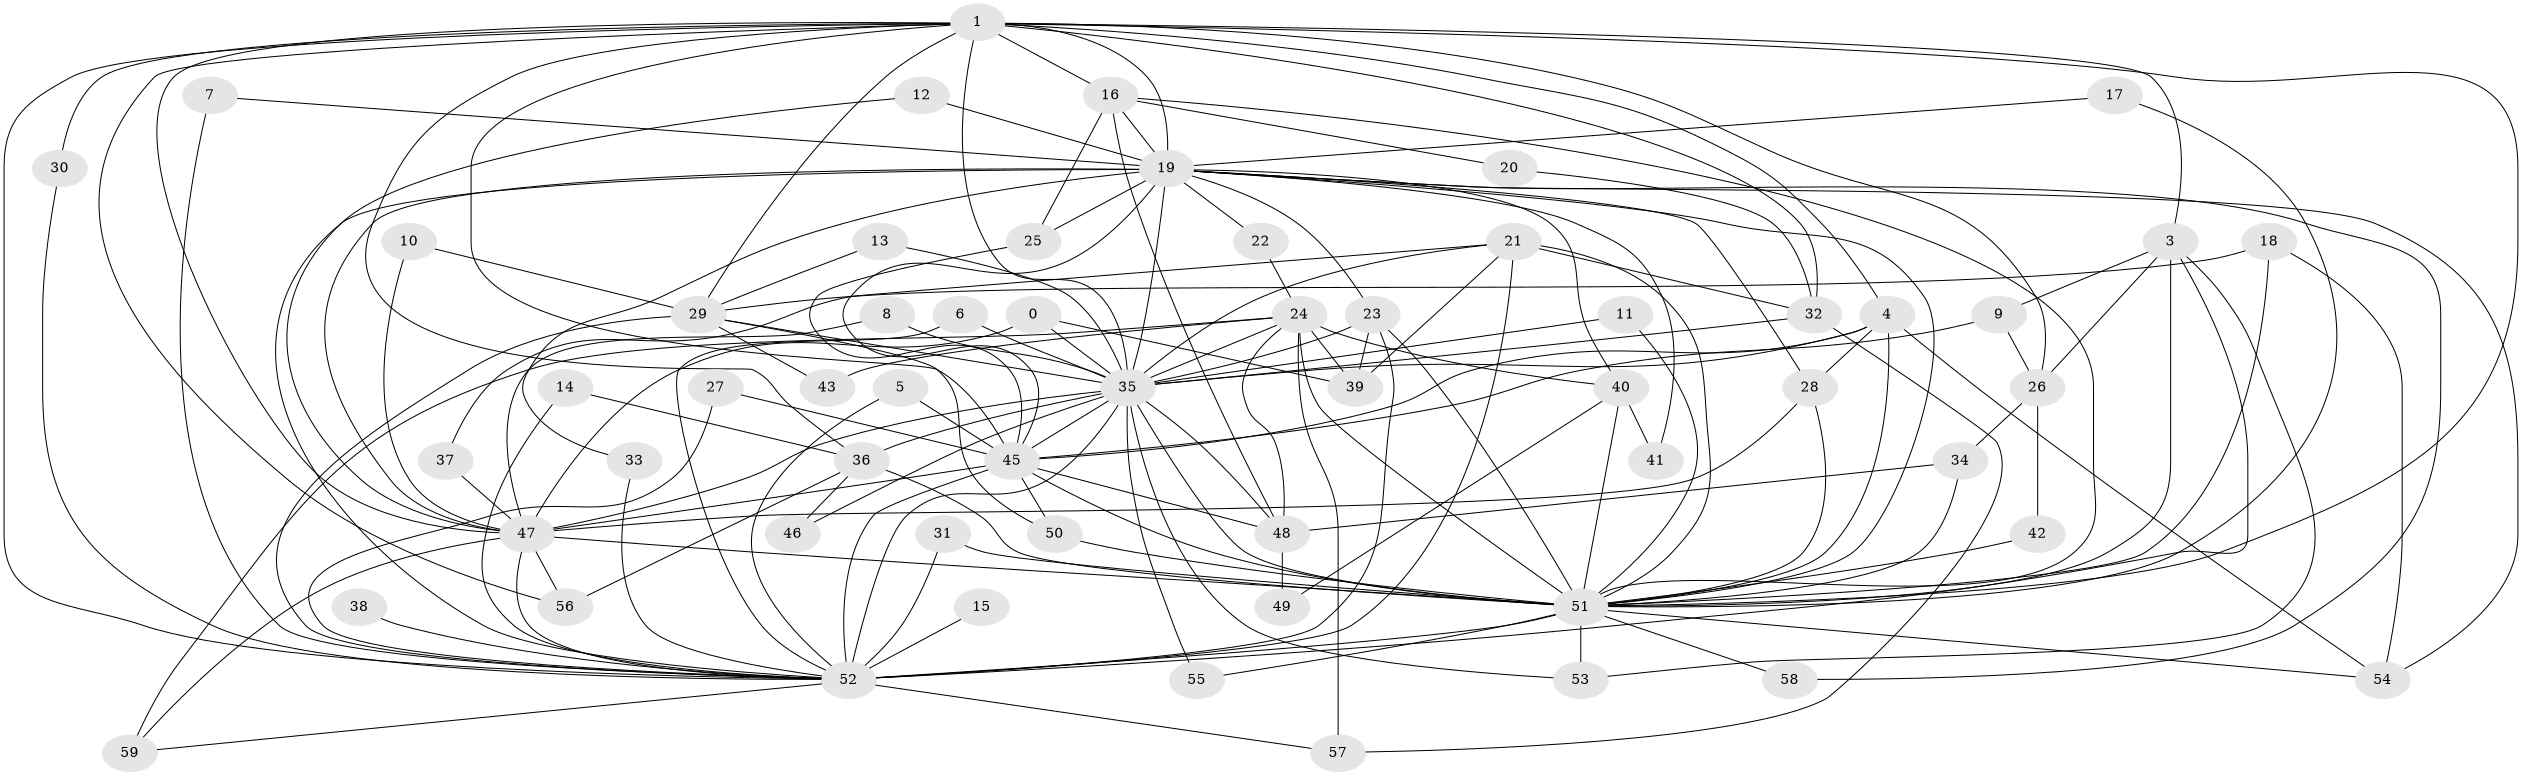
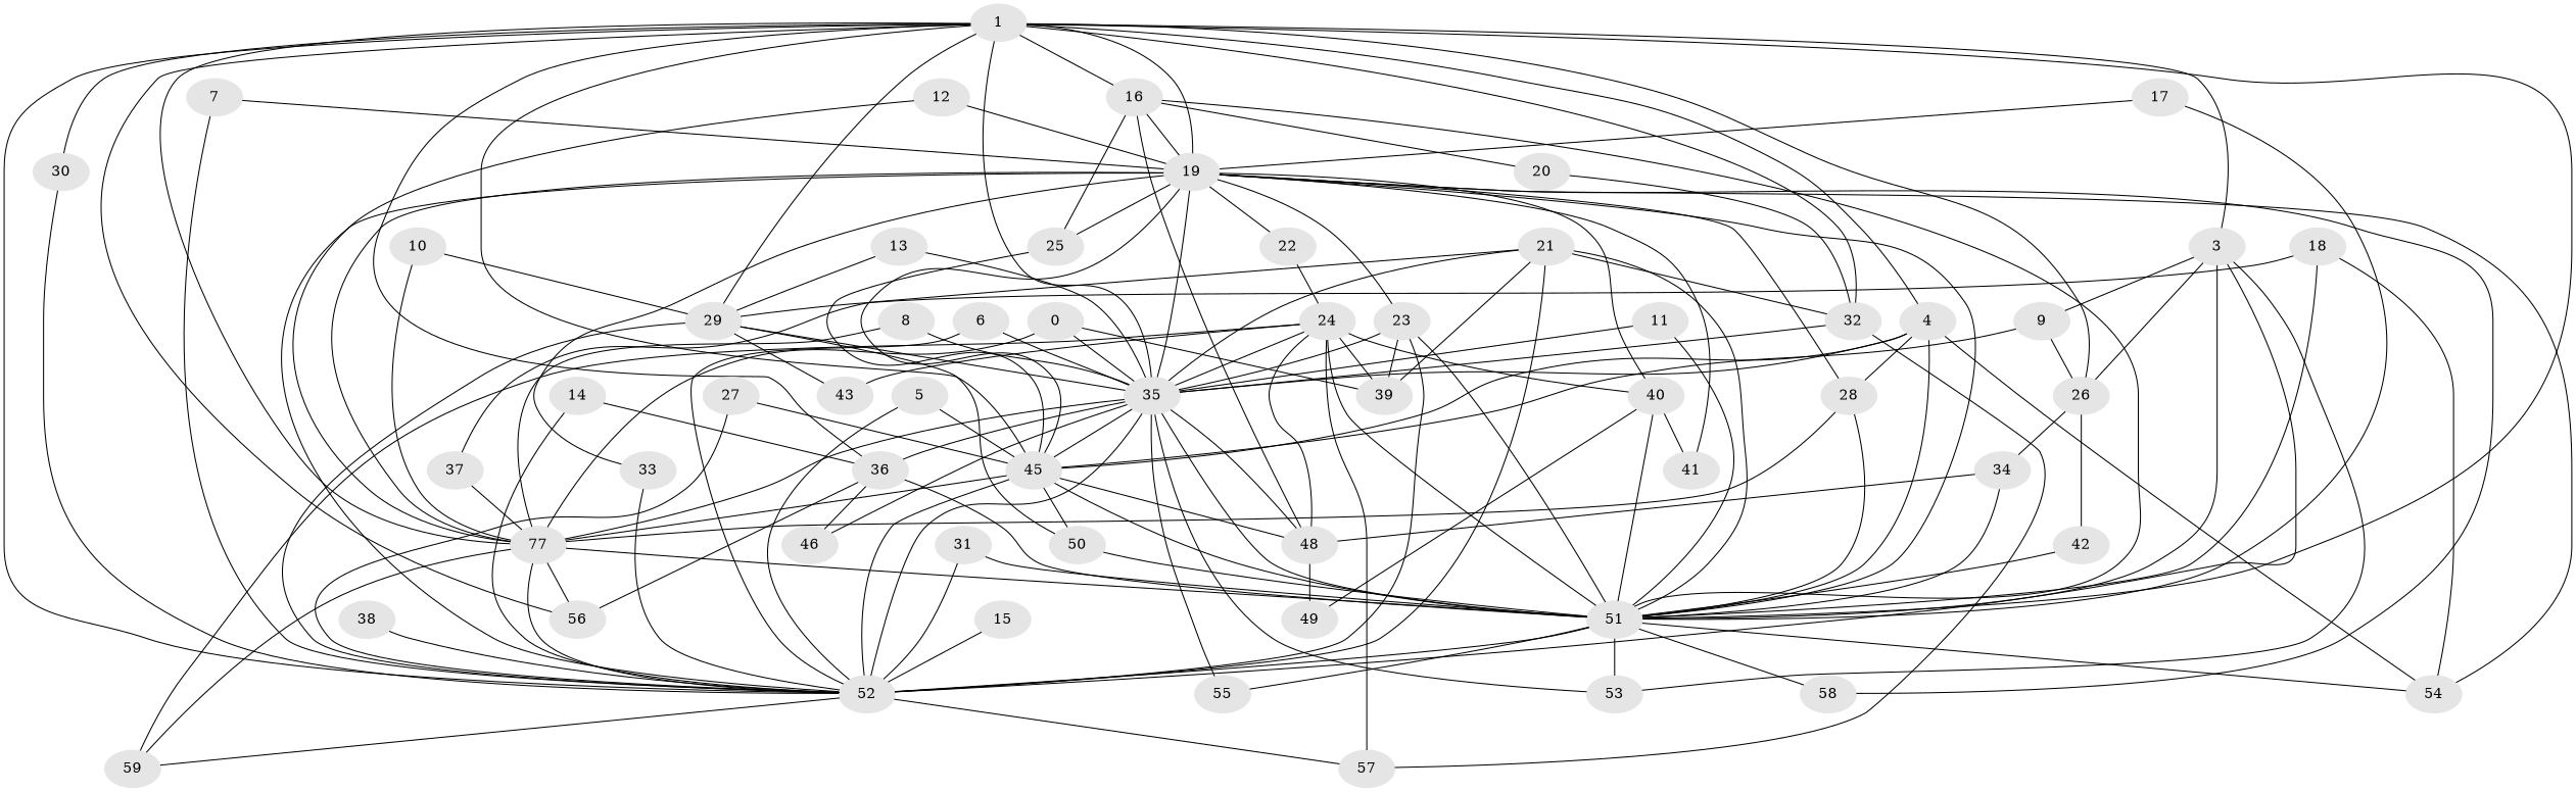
  graph {
    node [color=gray90 style=filled]
    edge [weight=1.0]
    1
    3
    4
    16
    19
    26
    29
    30
    32
    35
    36
    45
-   47
+   47 [label=77]
    51
    52
    56
    9
    53
    28
    54
    20
    25
    48
    22
    23
    33
    40
    41
    58
    34
    42
    43
    50
    57
    46
    55
    59
    n38 [label=0]
    39
    5
    6
    7
    8
    10
    11
    12
    13
    14
    15
    49
    17
    18
    24
    21
    37
    27
    31
    38
    1 -- 3
    1 -- 4
    1 -- 16
    1 -- 19 [weight=2.0]
    1 -- 26
    1 -- 29
    1 -- 30
    1 -- 32
    1 -- 35 [weight=2.0]
    1 -- 36
    1 -- 45
    1 -- 47
    1 -- 51
    1 -- 52 [weight=2.0]
    1 -- 56
    3 -- 26
    3 -- 51
    3 -- 52
    3 -- 9
    3 -- 53
    4 -- 35
    4 -- 45
    4 -- 51
    4 -- 28
    4 -- 54
    16 -- 19
    16 -- 51
    16 -- 20
    16 -- 25
    16 -- 48
    19 -- 35 [weight=5.0]
    19 -- 45 [weight=2.0]
    19 -- 47 [weight=2.0]
    19 -- 51 [weight=2.0]
    19 -- 52 [weight=4.0]
    19 -- 28 [weight=2.0]
    19 -- 54
    19 -- 25
    19 -- 22
    19 -- 23 [weight=2.0]
    19 -- 33
    19 -- 40 [weight=2.0]
    19 -- 41
    19 -- 58
    26 -- 34
    26 -- 42
    29 -- 35
    29 -- 52
    29 -- 43
    29 -- 50
    30 -- 52
    32 -- 35
    32 -- 57
    35 -- 36
    35 -- 45 [weight=2.0]
    35 -- 47 [weight=2.0]
    35 -- 51 [weight=3.0]
    35 -- 52 [weight=4.0]
    35 -- 53
    35 -- 48
    35 -- 46
    35 -- 55
    36 -- 51
    36 -- 56
    36 -- 46
    45 -- 47
    45 -- 51
    45 -- 52 [weight=2.0]
    45 -- 48
    45 -- 50
    47 -- 51
    47 -- 52 [weight=2.0]
    47 -- 56
    47 -- 59
    51 -- 52 [weight=4.0]
    51 -- 53
    51 -- 54
    51 -- 58
    51 -- 55
    52 -- 57
    52 -- 59
    9 -- 26
    9 -- 45
    28 -- 47
    28 -- 51
    20 -- 32
    25 -- 45
    48 -- 49
    22 -- 24
    23 -- 35
    23 -- 51
    23 -- 52 [weight=2.0]
    23 -- 39
    33 -- 52
    40 -- 51 [weight=2.0]
    40 -- 41
    40 -- 49
    34 -- 51 [weight=2.0]
    34 -- 48
    42 -- 51
    50 -- 51 [weight=3.0]
    n38 -- 35 [weight=2.0]
    n38 -- 47
    n38 -- 39
    5 -- 45
    5 -- 52
    6 -- 35
    6 -- 52
    7 -- 19
    7 -- 52
    8 -- 35
    8 -- 47
    10 -- 29
    10 -- 47
    11 -- 35
    11 -- 51
    12 -- 19 [weight=2.0]
    12 -- 47
    13 -- 29
    13 -- 35
    14 -- 36
    14 -- 52
    15 -- 52
    17 -- 19
    17 -- 51
    18 -- 29
    18 -- 51
    18 -- 54
    24 -- 35
    24 -- 51 [weight=2.0]
    24 -- 48
    24 -- 40
    24 -- 43
    24 -- 57
    24 -- 59 [weight=2.0]
    24 -- 39
    21 -- 32
    21 -- 35
    21 -- 51
    21 -- 52 [weight=3.0]
    21 -- 39
    21 -- 37
    37 -- 47
    27 -- 45
    27 -- 52
    31 -- 51
    31 -- 52 [weight=2.0]
    38 -- 52
  }
